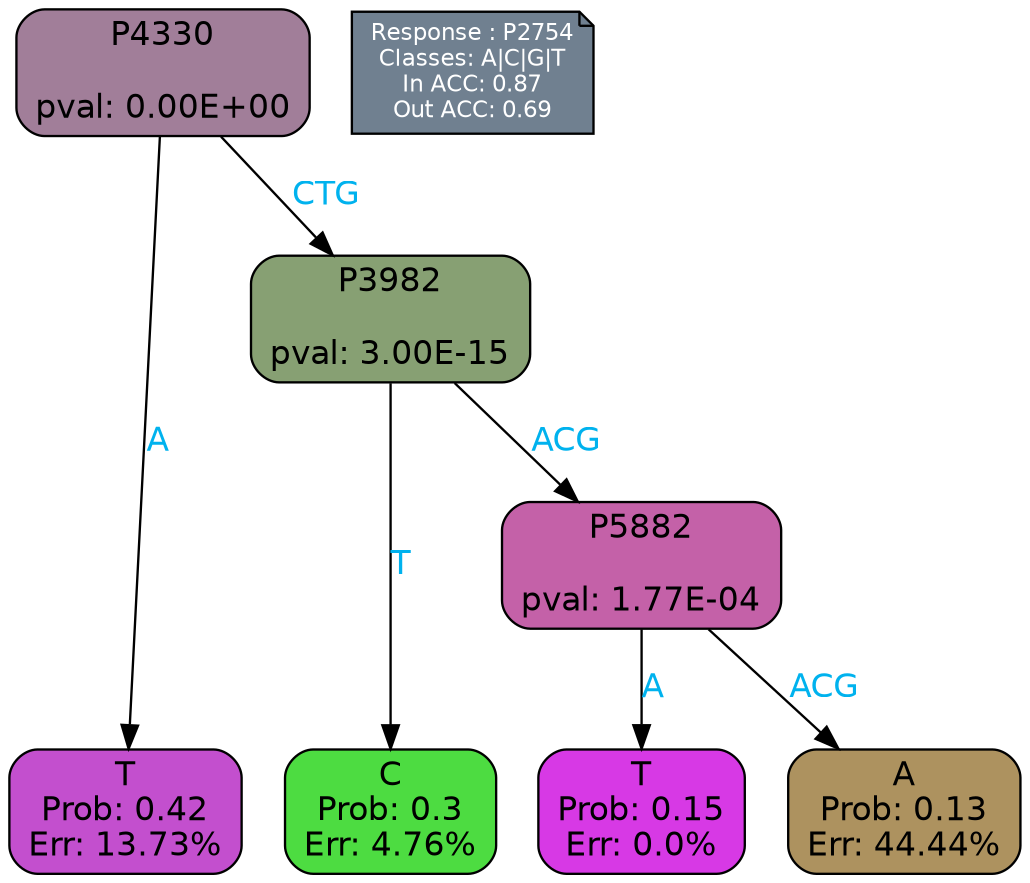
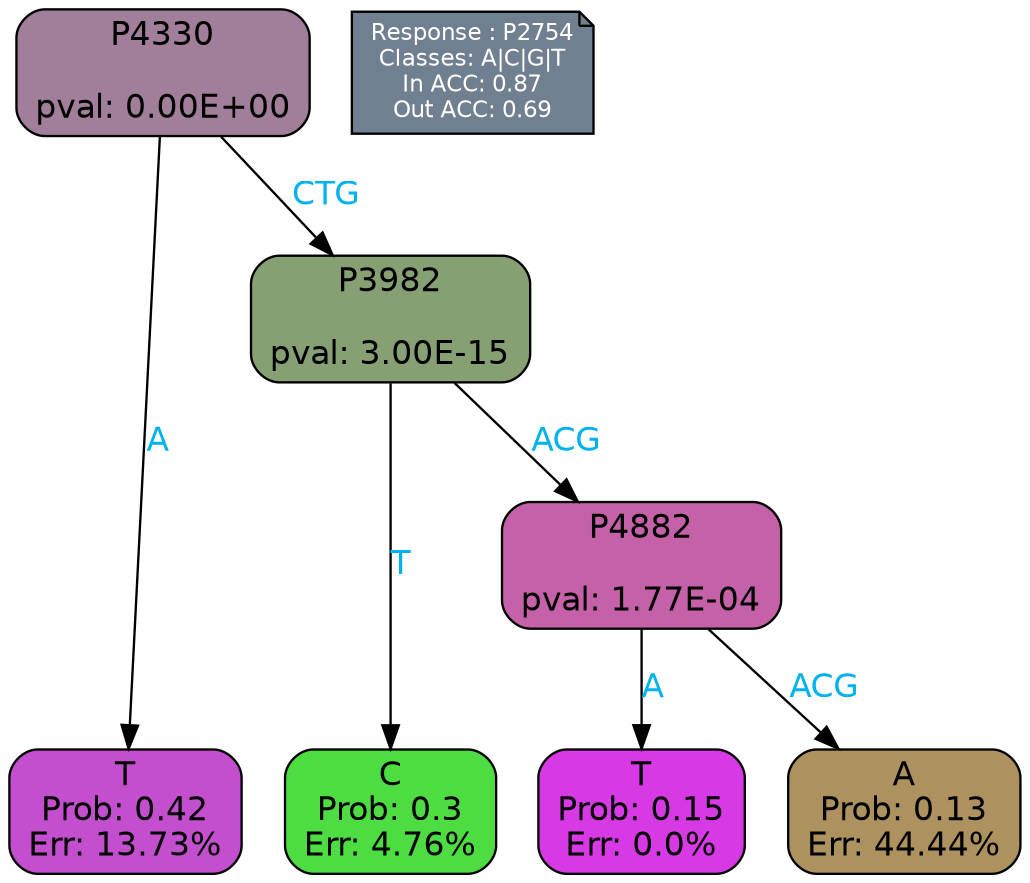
  digraph {
    ranksep=equally
    splines=polylines
    node [color=black fontname=helvetica shape=box style="filled, rounded"]
    edge [fontcolor=deepskyblue2 fontname=helvetica]
    n1 [fillcolor="#c34fce" label="T\nProb: 0.42\nErr: 13.73%"]
    n2 [fillcolor="#d739e5" label="T\nProb: 0.15\nErr: 0.0%"]
    n3 [fillcolor="#ad925f" label="A\nProb: 0.13\nErr: 44.44%"]
    n4 [fillcolor="#4ddc41" label="C\nProb: 0.3\nErr: 4.76%"]
    n5 [align=left fillcolor=slategray fontcolor=white fontsize=10 label="Response : P2754\nClasses: A|C|G|T\nIn ACC: 0.87\nOut ACC: 0.69\n" shape=note style=filled]
    n6 [fillcolor="#a17e99" label="P4330\n\npval: 0.00E+00"]
    n7 [fillcolor="#87a073" label="P3982\n\npval: 3.00E-15"]
-   n8 [fillcolor="#c461a8" label="P5882\n\npval: 1.77E-04"]
+   n8 [fillcolor="#c461a8" label="P4882\n\npval: 1.77E-04"]
    subgraph sub_1 {
      rank=same
      n1
      n2
      n3
      n4
    }
    subgraph sub_2 {
      rank=same
      n5
      n6
    }
    n6 -> n1 [label=A]
    n6 -> n7 [label=CTG]
    n7 -> n4 [label=T]
    n7 -> n8 [label=ACG]
    n8 -> n2 [label=A]
    n8 -> n3 [label=ACG]
  }
